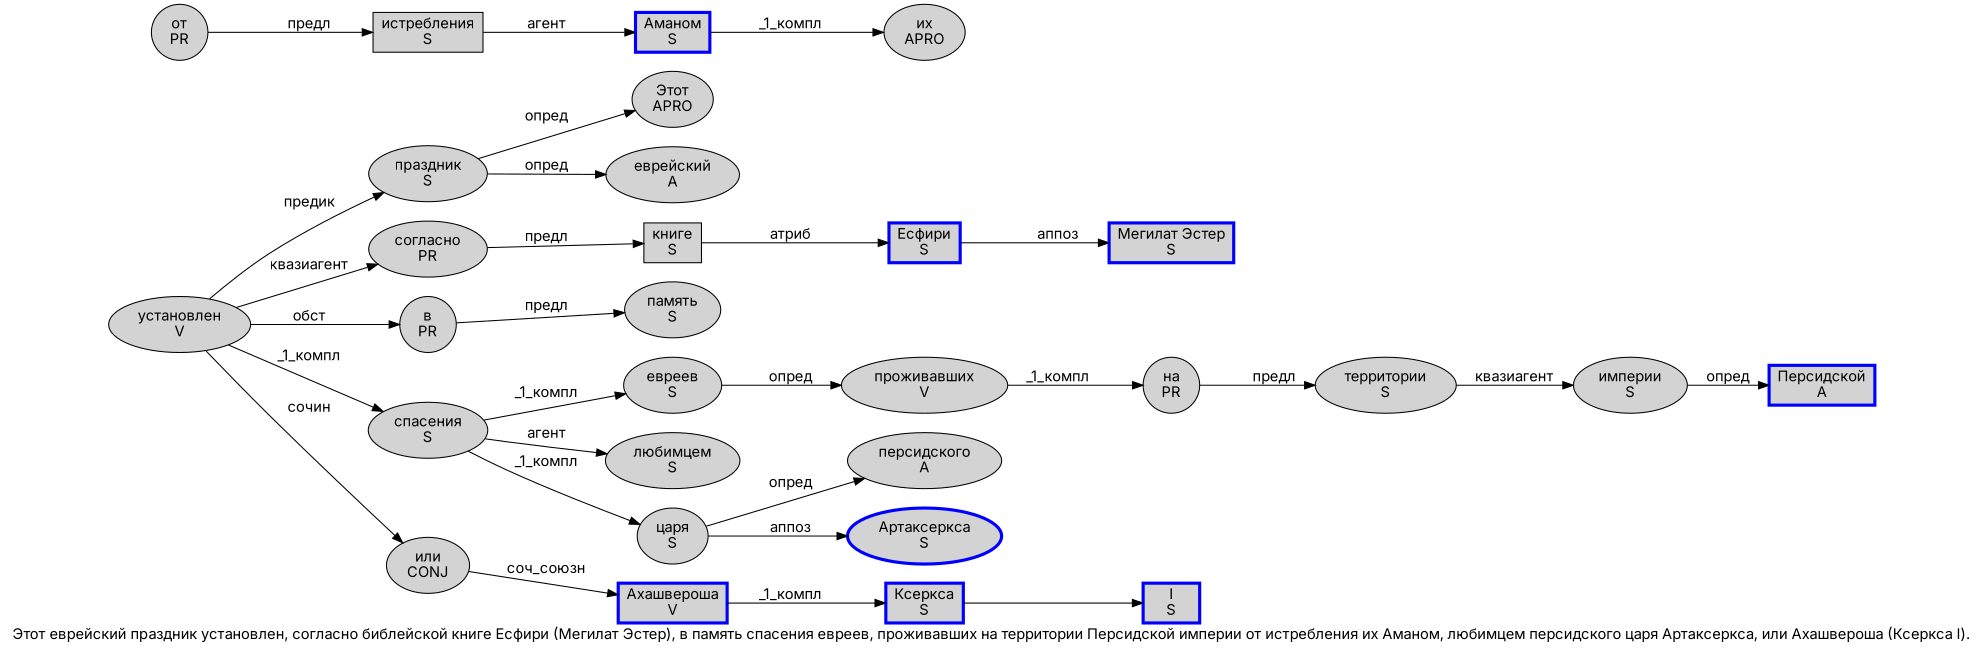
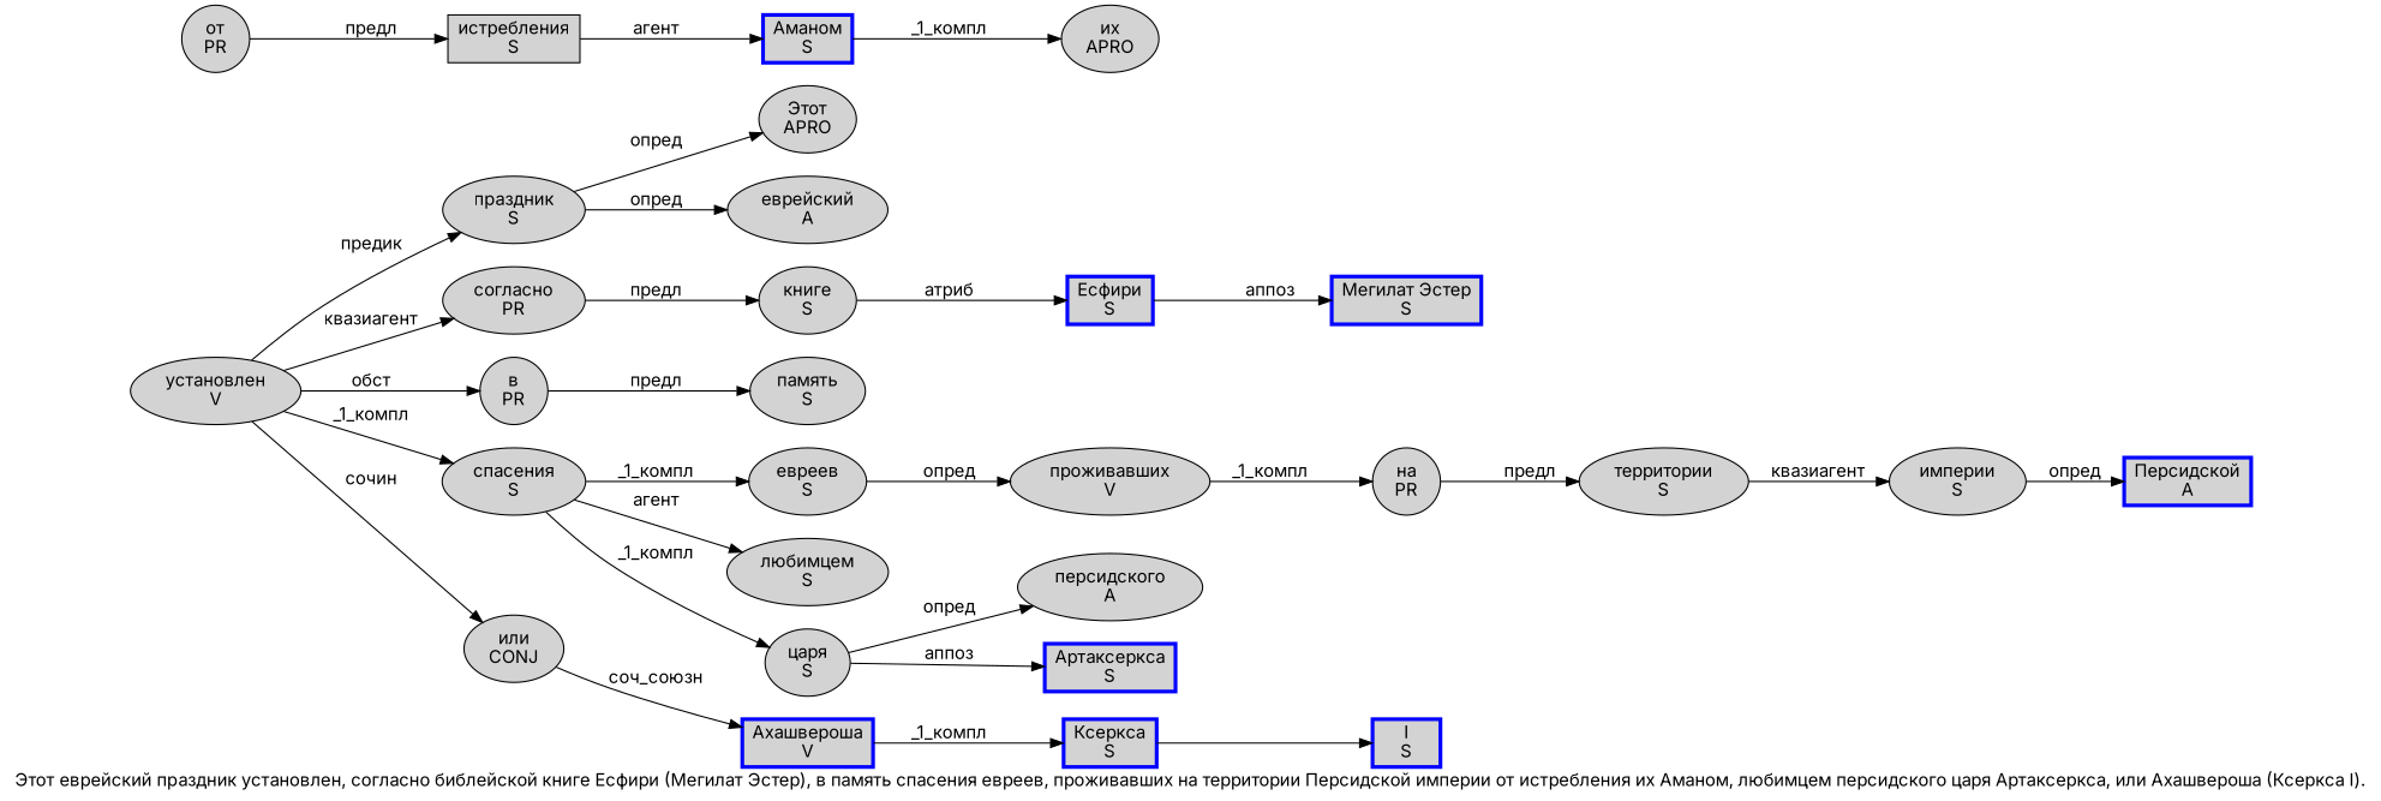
  digraph {
    fontname=Inter
    label="Этот еврейский праздник установлен, согласно библейской книге Есфири (Мегилат Эстер), в память спасения евреев, проживавших на территории Персидской империи от истребления их Аманом, любимцем персидского царя Артаксеркса, или Ахашвероша (Ксеркса I)."
    rankdir=LR
    node [fillcolor=lightgray fontname=Inter penwidth=1 shape=ellipse style=filled]
    edge [fontname=Inter]
    n1 [label="Этот\nAPRO"]
    n2 [label="еврейский\nA"]
    n3 [label="праздник\nS"]
    n4 [label="установлен\nV"]
    n5 [label="согласно\nPR"]
    n6 [label="в\nPR"]
    n7 [label="спасения\nS"]
    n8 [label="или\nCONJ"]
-   n9 [label="книге\nS" shape=box]
+   n9 [label="книге\nS"]
    n10 [label="память\nS"]
    n11 [label="евреев\nS"]
    n12 [label="любимцем\nS"]
    n13 [label="царя\nS"]
    n14 [color=blue label="Ахашвероша\nV" penwidth=3 shape=box]
    n15 [color=blue label="Есфири\nS" penwidth=3 shape=box]
    n16 [color=blue label="Мегилат Эстер\nS" penwidth=3 shape=box]
    n17 [label="проживавших\nV"]
    n18 [label="от\nPR"]
    n19 [label="истребления\nS" shape=box]
    n20 [label="персидского\nA"]
-   n21 [color=blue label="Артаксеркса\nS" penwidth=3]
+   n21 [color=blue label="Артаксеркса\nS" penwidth=3 shape=box]
    n22 [label="на\nPR"]
    n23 [label="территории\nS"]
    n24 [label="империи\nS"]
    n25 [color=blue label="Персидской\nA" penwidth=3 shape=box]
    n26 [color=blue label="Аманом\nS" penwidth=3 shape=box]
    n27 [label="их\nAPRO"]
    n28 [color=blue label="Ксеркса\nS" penwidth=3 shape=box]
    n29 [color=blue label="I\nS" penwidth=3 shape=box]
    n3 -> n1 [label="опред"]
    n3 -> n2 [label="опред"]
    n4 -> n3 [label="предик"]
    n4 -> n5 [label="квазиагент"]
    n4 -> n6 [label="обст"]
    n4 -> n7 [label="_1_компл"]
    n4 -> n8 [label="сочин"]
    n5 -> n9 [label="предл"]
    n6 -> n10 [label="предл"]
    n7 -> n11 [label="_1_компл"]
    n7 -> n12 [label="агент"]
    n7 -> n13 [label="_1_компл"]
    n8 -> n14 [label="соч_союзн"]
    n9 -> n15 [label="атриб"]
    n11 -> n17 [label="опред"]
    n13 -> n20 [label="опред"]
    n13 -> n21 [label="аппоз"]
    n14 -> n28 [label="_1_компл"]
    n15 -> n16 [label="аппоз"]
    n17 -> n22 [label="_1_компл"]
    n18 -> n19 [label="предл"]
    n19 -> n26 [label="агент"]
    n22 -> n23 [label="предл"]
    n23 -> n24 [label="квазиагент"]
    n24 -> n25 [label="опред"]
    n26 -> n27 [label="_1_компл"]
    n28 -> n29
  }
